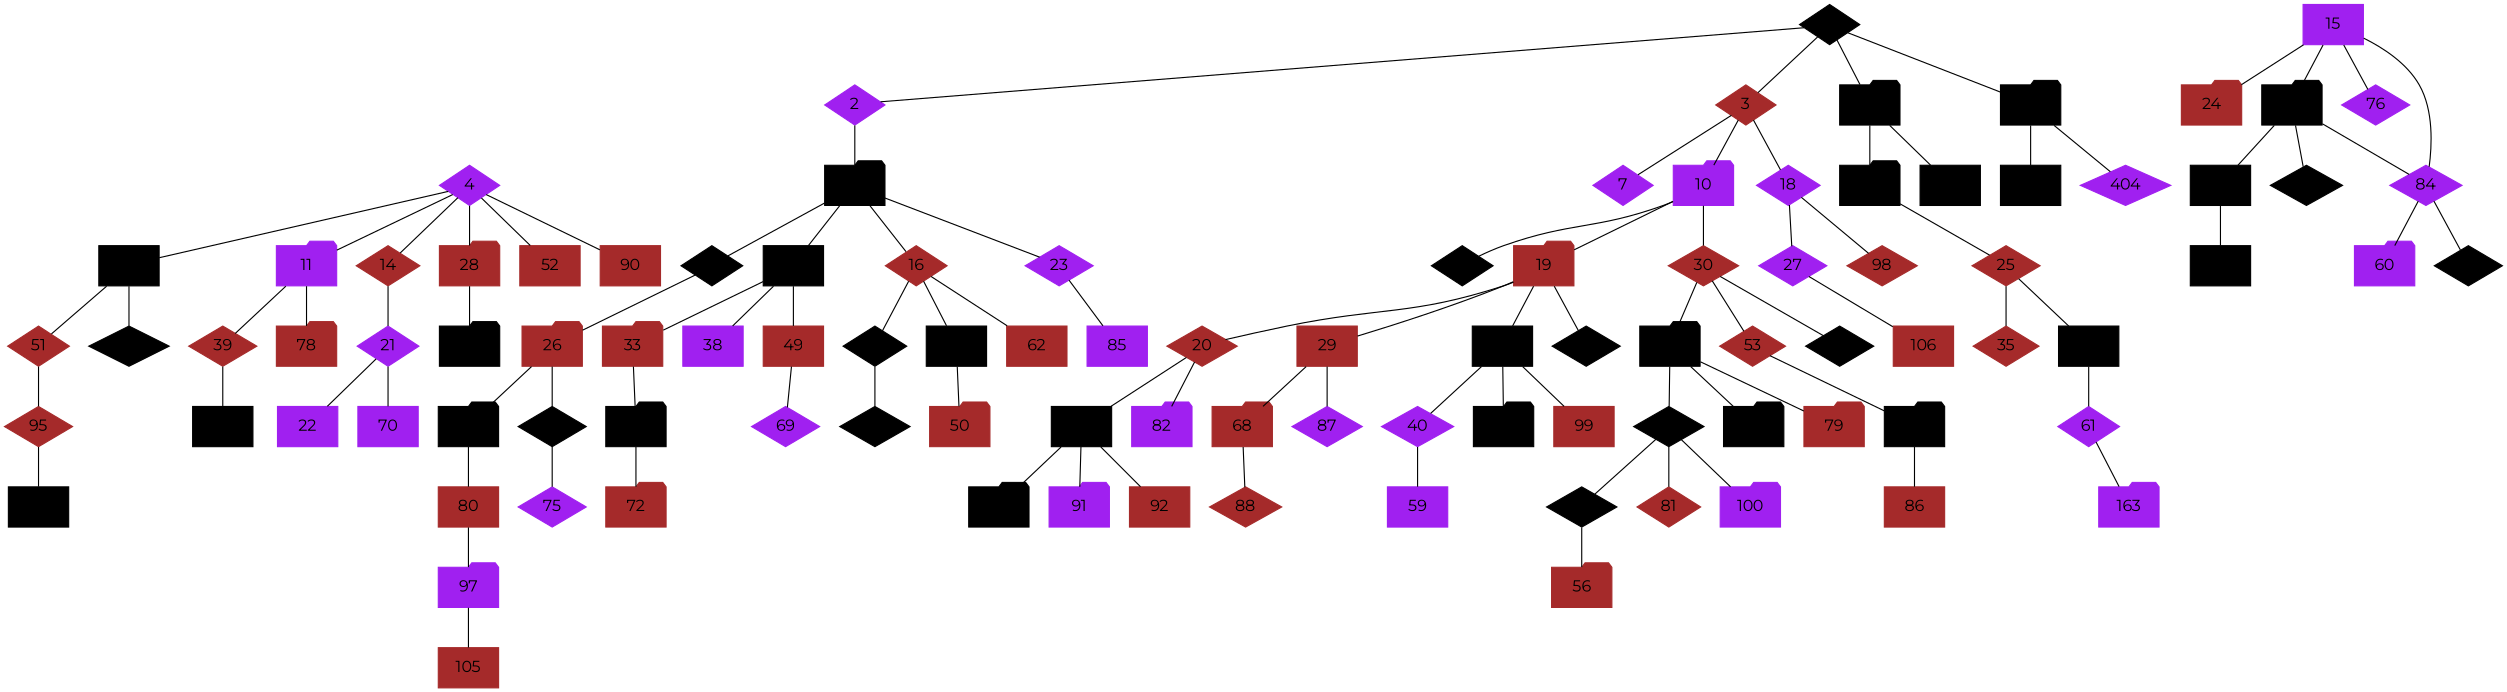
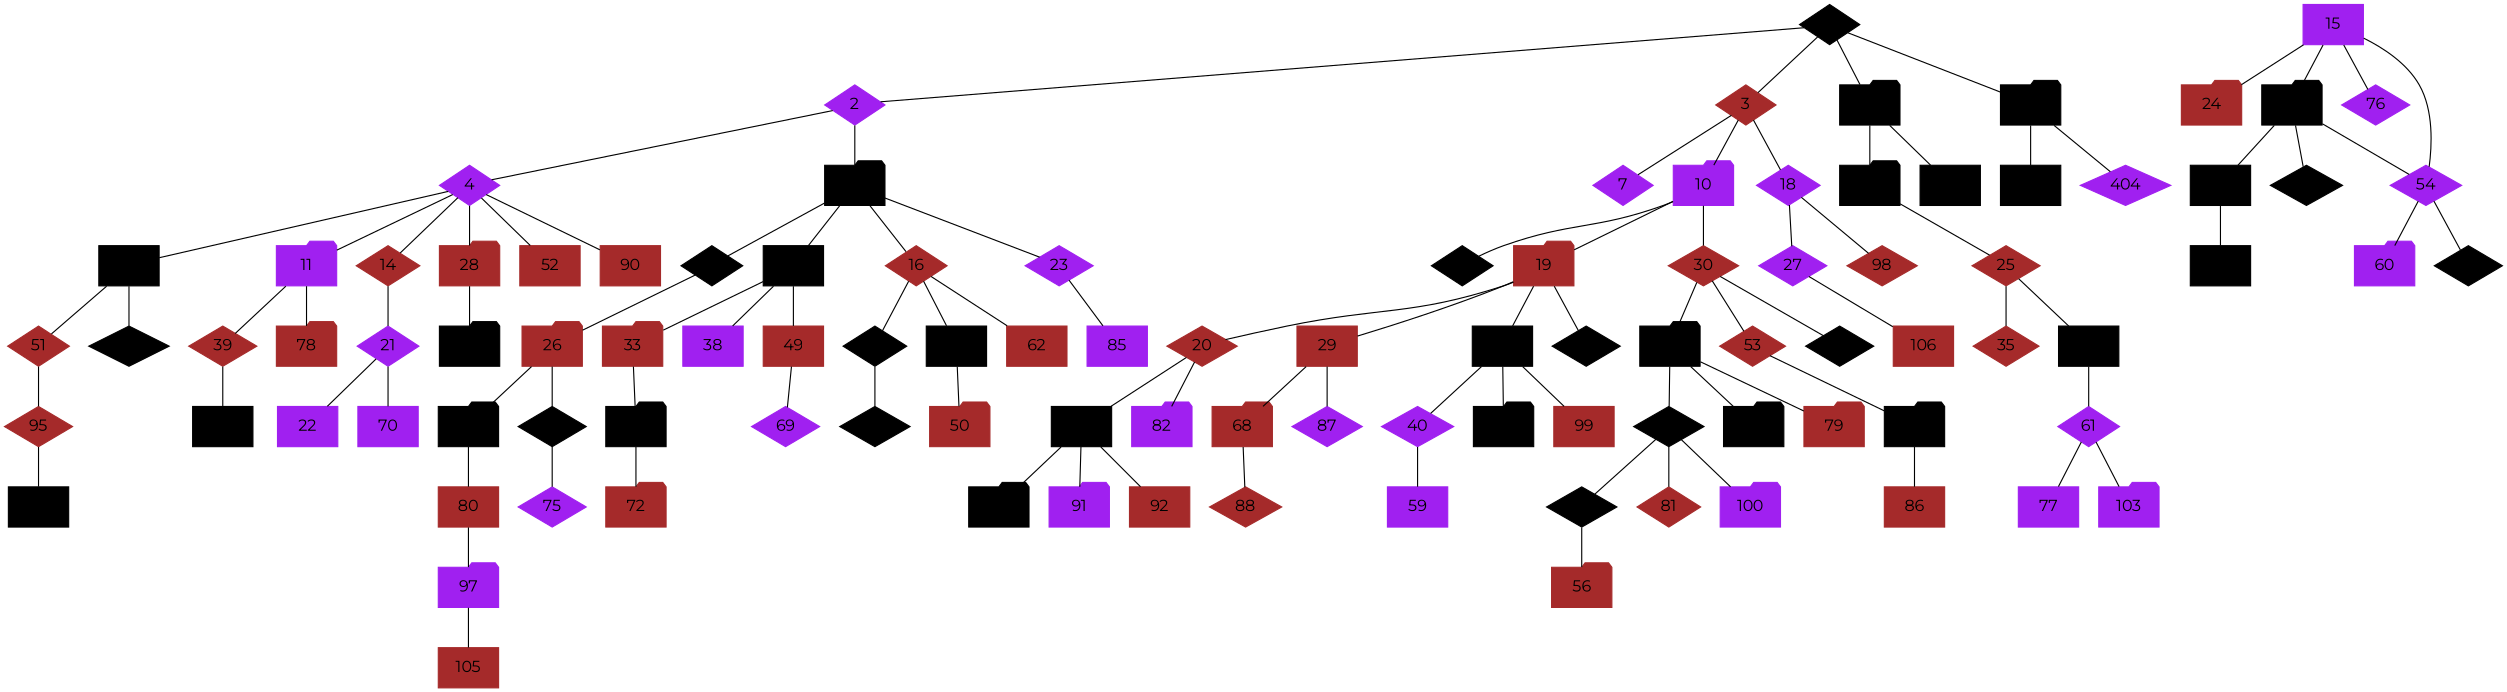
  graph {
    fontname=Montserrat
    node [color=black fontname=Montserrat shape=diamond style=filled]
    edge [fontname=Montserrat]
    2 [color=purple]
    1
    3 [color=brown]
    5 [shape=folder]
    48 [shape=folder]
    4 [color=purple]
    8 [shape=folder]
    7 [color=purple]
    10 [color=purple shape=folder]
    18 [color=purple]
    6 [shape=folder]
    36 [shape=box]
    89 [shape=box]
    n14 [color=purple label=404]
    9 [shape=box]
    11 [color=purple shape=folder]
    14 [color=brown]
    28 [color=brown shape=folder]
    52 [color=brown shape=box]
    90 [color=brown shape=box]
    12
    13 [shape=box]
    16 [color=brown]
    23 [color=purple]
    17
    19 [color=brown shape=folder]
    30 [color=brown]
    27 [color=purple]
    98 [color=brown]
    51 [color=brown]
    102
    39 [color=brown]
    78 [color=brown shape=folder]
    21 [color=purple]
    15 [color=purple shape=box]
    24 [color=brown shape=folder]
    34 [shape=folder]
    76 [color=purple]
    63 [shape=folder]
    25 [color=brown]
    35 [color=brown]
    47 [shape=box]
    26 [color=brown shape=folder]
    33 [color=brown shape=folder]
    38 [color=purple shape=box]
    49 [color=brown shape=box]
    41
    46 [shape=box]
    62 [color=brown shape=box]
    85 [color=purple shape=box]
    95 [color=brown]
    20 [color=brown]
    29 [color=brown shape=box]
    32 [shape=box]
    93
    31 [shape=folder]
    53 [color=brown]
    73
    83 [shape=box]
    37 [shape=folder]
    74
    71 [shape=folder]
    69 [color=purple]
    22 [color=purple shape=box]
    70 [color=purple shape=box]
    43 [shape=box]
    44
-   54 [color=purple label=84]
+   54 [color=purple]
    58
    50 [color=brown shape=folder]
    106 [color=brown shape=box]
    57 [shape=box]
    82 [color=purple shape=folder]
    68 [color=brown shape=folder]
    87 [color=purple]
    40 [color=purple]
    96 [shape=folder]
    99 [color=brown shape=box]
    64 [shape=folder]
    91 [color=purple shape=folder]
    92 [color=brown shape=box]
    61 [color=purple]
    80 [color=brown shape=box]
    75 [color=purple]
    88 [color=brown]
    42
    66 [shape=folder]
    79 [color=brown shape=folder]
    55 [shape=folder]
    45
    81 [color=brown]
    100 [color=purple shape=folder]
    59 [color=purple shape=box]
    72 [color=brown shape=folder]
    94 [shape=box]
    60 [color=purple shape=folder]
    65
    97 [color=purple shape=folder]
    56 [color=brown shape=folder]
-   103 [color=purple shape=folder label=163]
+   77 [color=purple shape=box]
+   103 [color=purple shape=folder]
    101 [shape=box]
    86 [color=brown shape=box]
    105 [color=brown shape=box]
+   2 -- 4
    2 -- 8
    1 -- 2
    1 -- 3
    1 -- 5
    1 -- 48
    3 -- 7
    3 -- 10
    3 -- 18
    5 -- 6
    5 -- 36
    48 -- 89
    48 -- n14
    4 -- 9
    4 -- 11
    4 -- 14
    4 -- 28
    4 -- 52
    4 -- 90
    8 -- 12
    8 -- 13
    8 -- 16
    8 -- 23
    10 -- 17
    10 -- 19
    10 -- 30
    18 -- 27
    18 -- 98
    6 -- 25
    9 -- 51
    9 -- 102
    11 -- 39
    11 -- 78
    14 -- 21
    28 -- 63
    12 -- 26
    13 -- 33
    13 -- 38
    13 -- 49
    16 -- 41
    16 -- 46
    16 -- 62
    23 -- 85
    19 -- 20
    19 -- 29
    19 -- 32
    19 -- 93
    30 -- 31
    30 -- 53
    30 -- 73
    27 -- 106
    51 -- 95
    39 -- 83
    21 -- 22
    21 -- 70
    15 -- 24
    15 -- 34
    15 -- 76
    34 -- 43
    34 -- 44
    34 -- 54
    25 -- 35
    25 -- 47
    47 -- 61
    26 -- 37
    26 -- 74
    33 -- 71
    49 -- 69
    41 -- 58
    46 -- 50
    95 -- 101
    20 -- 57
    20 -- 82
    29 -- 68
    29 -- 87
    32 -- 40
    32 -- 96
    32 -- 99
    31 -- 42
    31 -- 66
    31 -- 79
    53 -- 55
    37 -- 80
    74 -- 75
    71 -- 72
    43 -- 94
    54 -- 15
    54 -- 60
    54 -- 65
    57 -- 64
    57 -- 91
    57 -- 92
    68 -- 88
    40 -- 59
+   61 -- 77
    61 -- 103
    80 -- 97
    42 -- 45
    42 -- 81
    42 -- 100
    55 -- 86
    45 -- 56
    97 -- 105
  }
